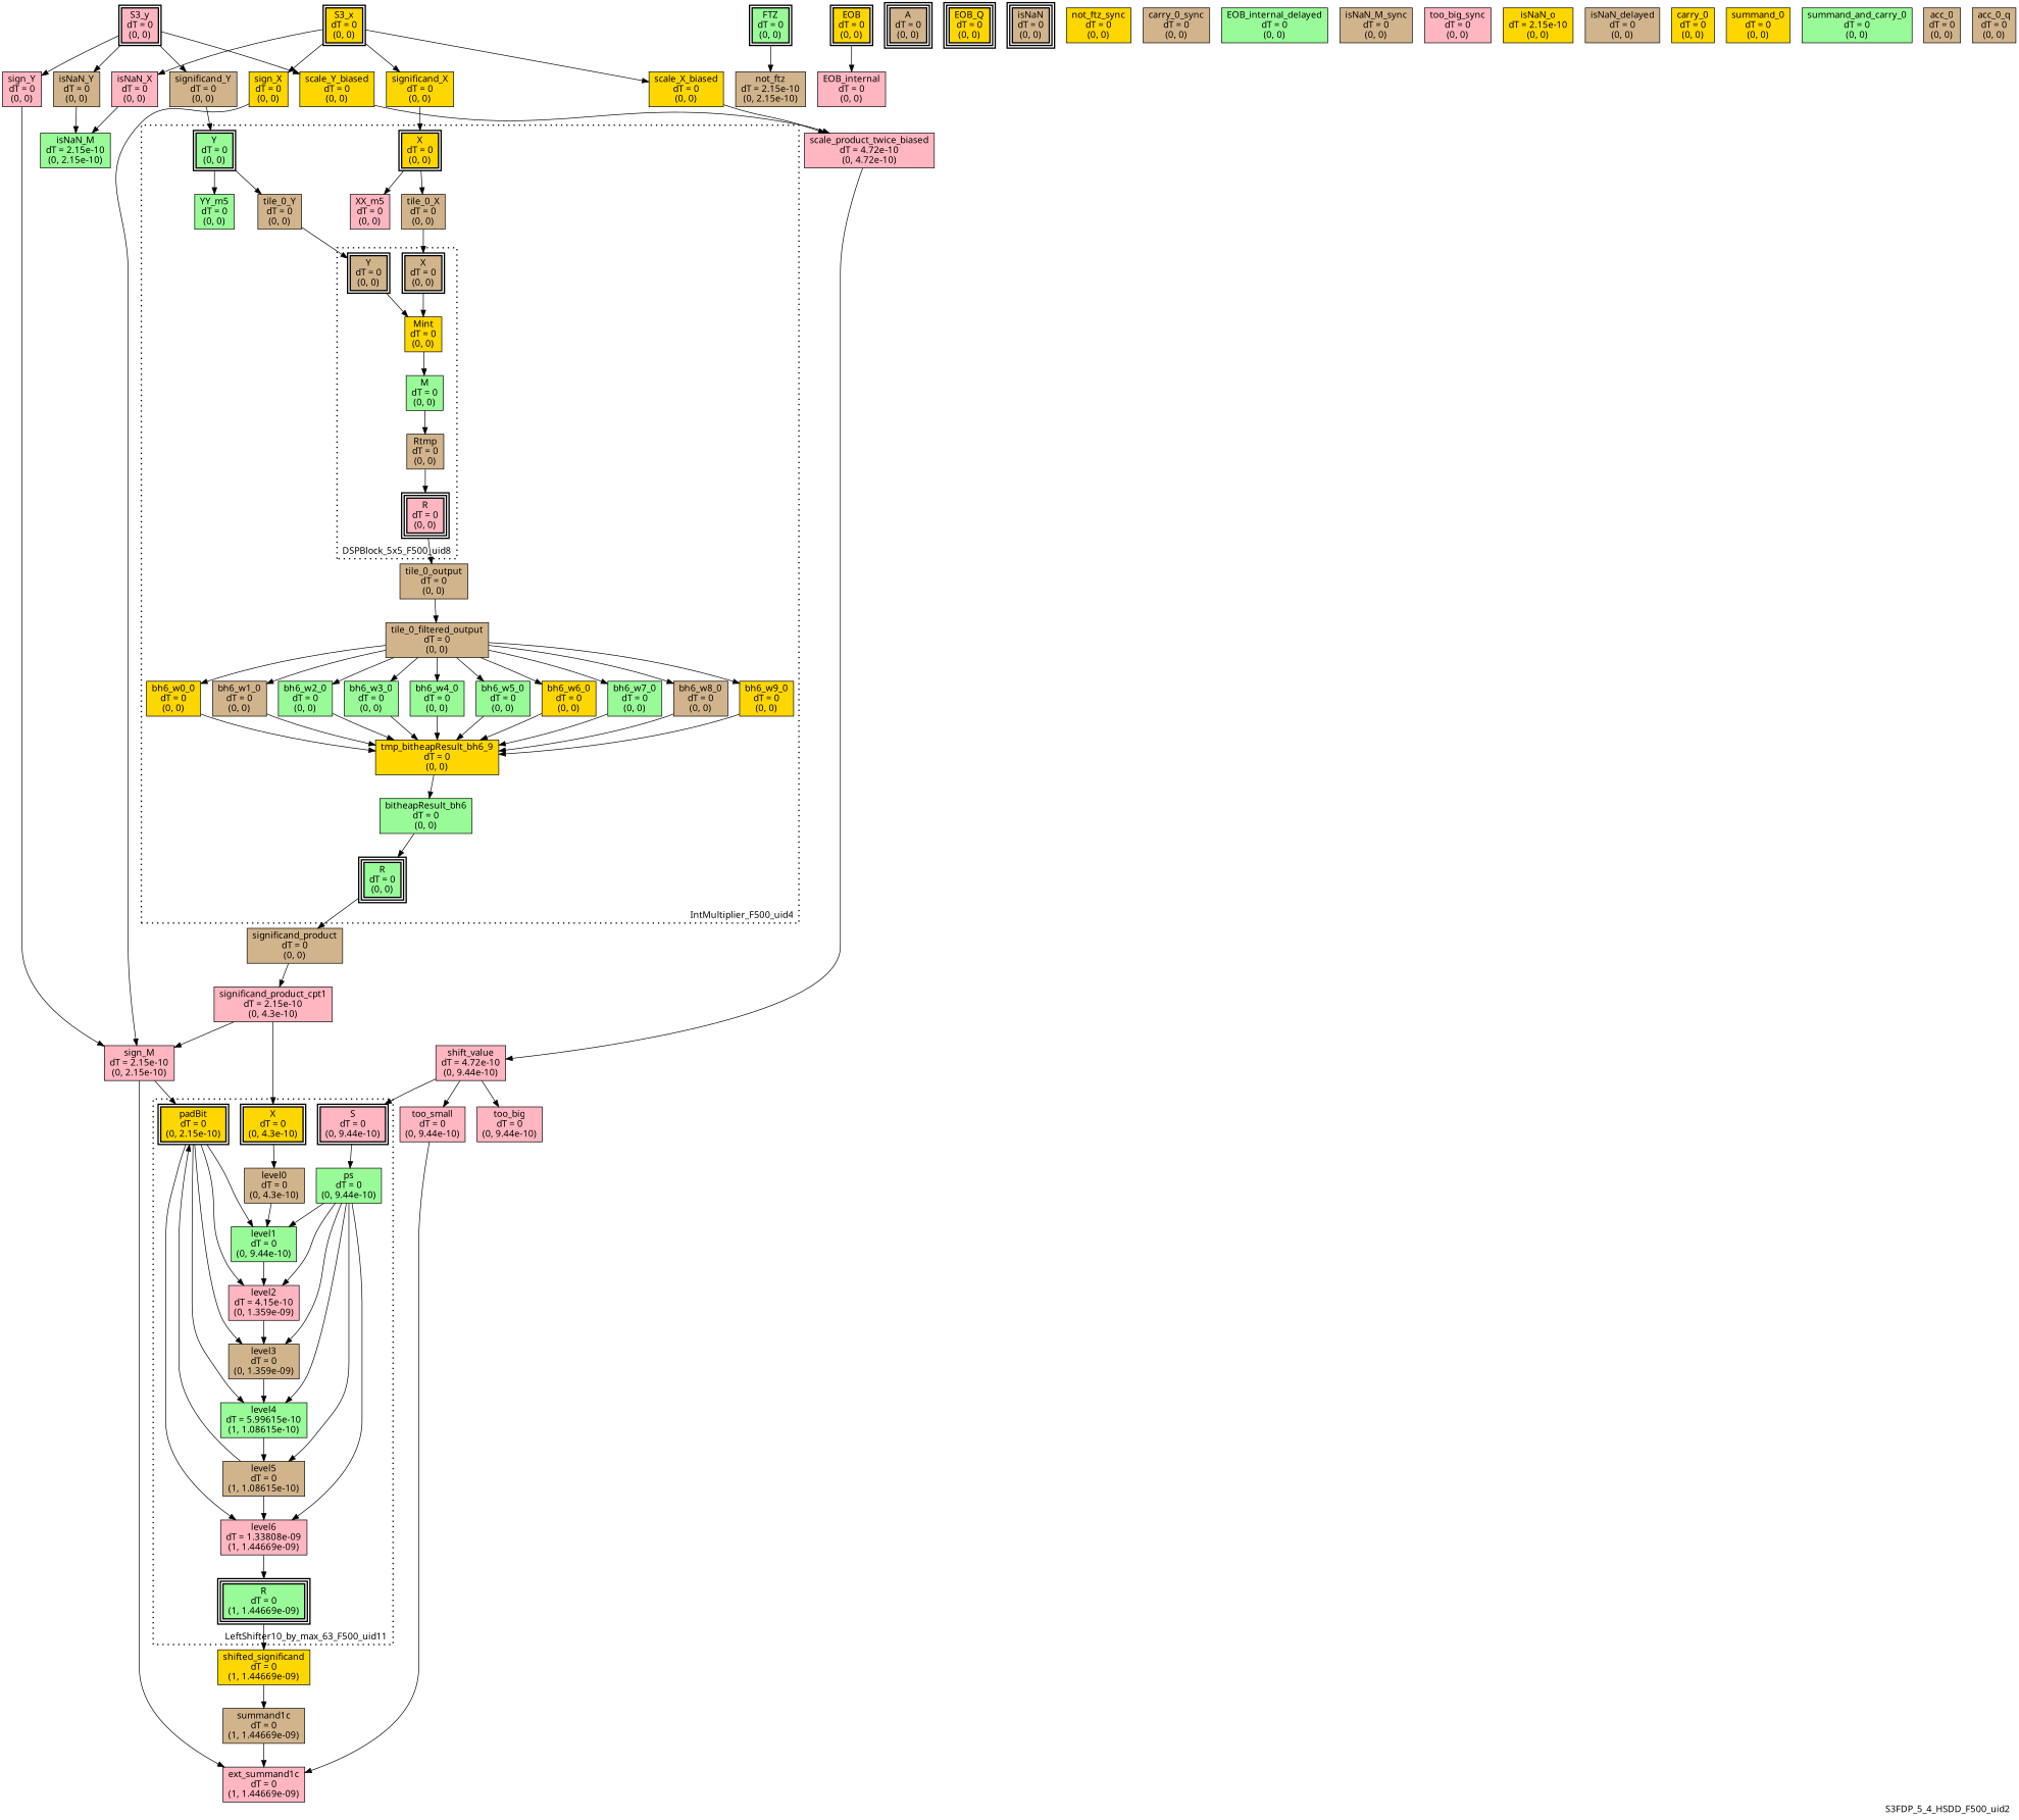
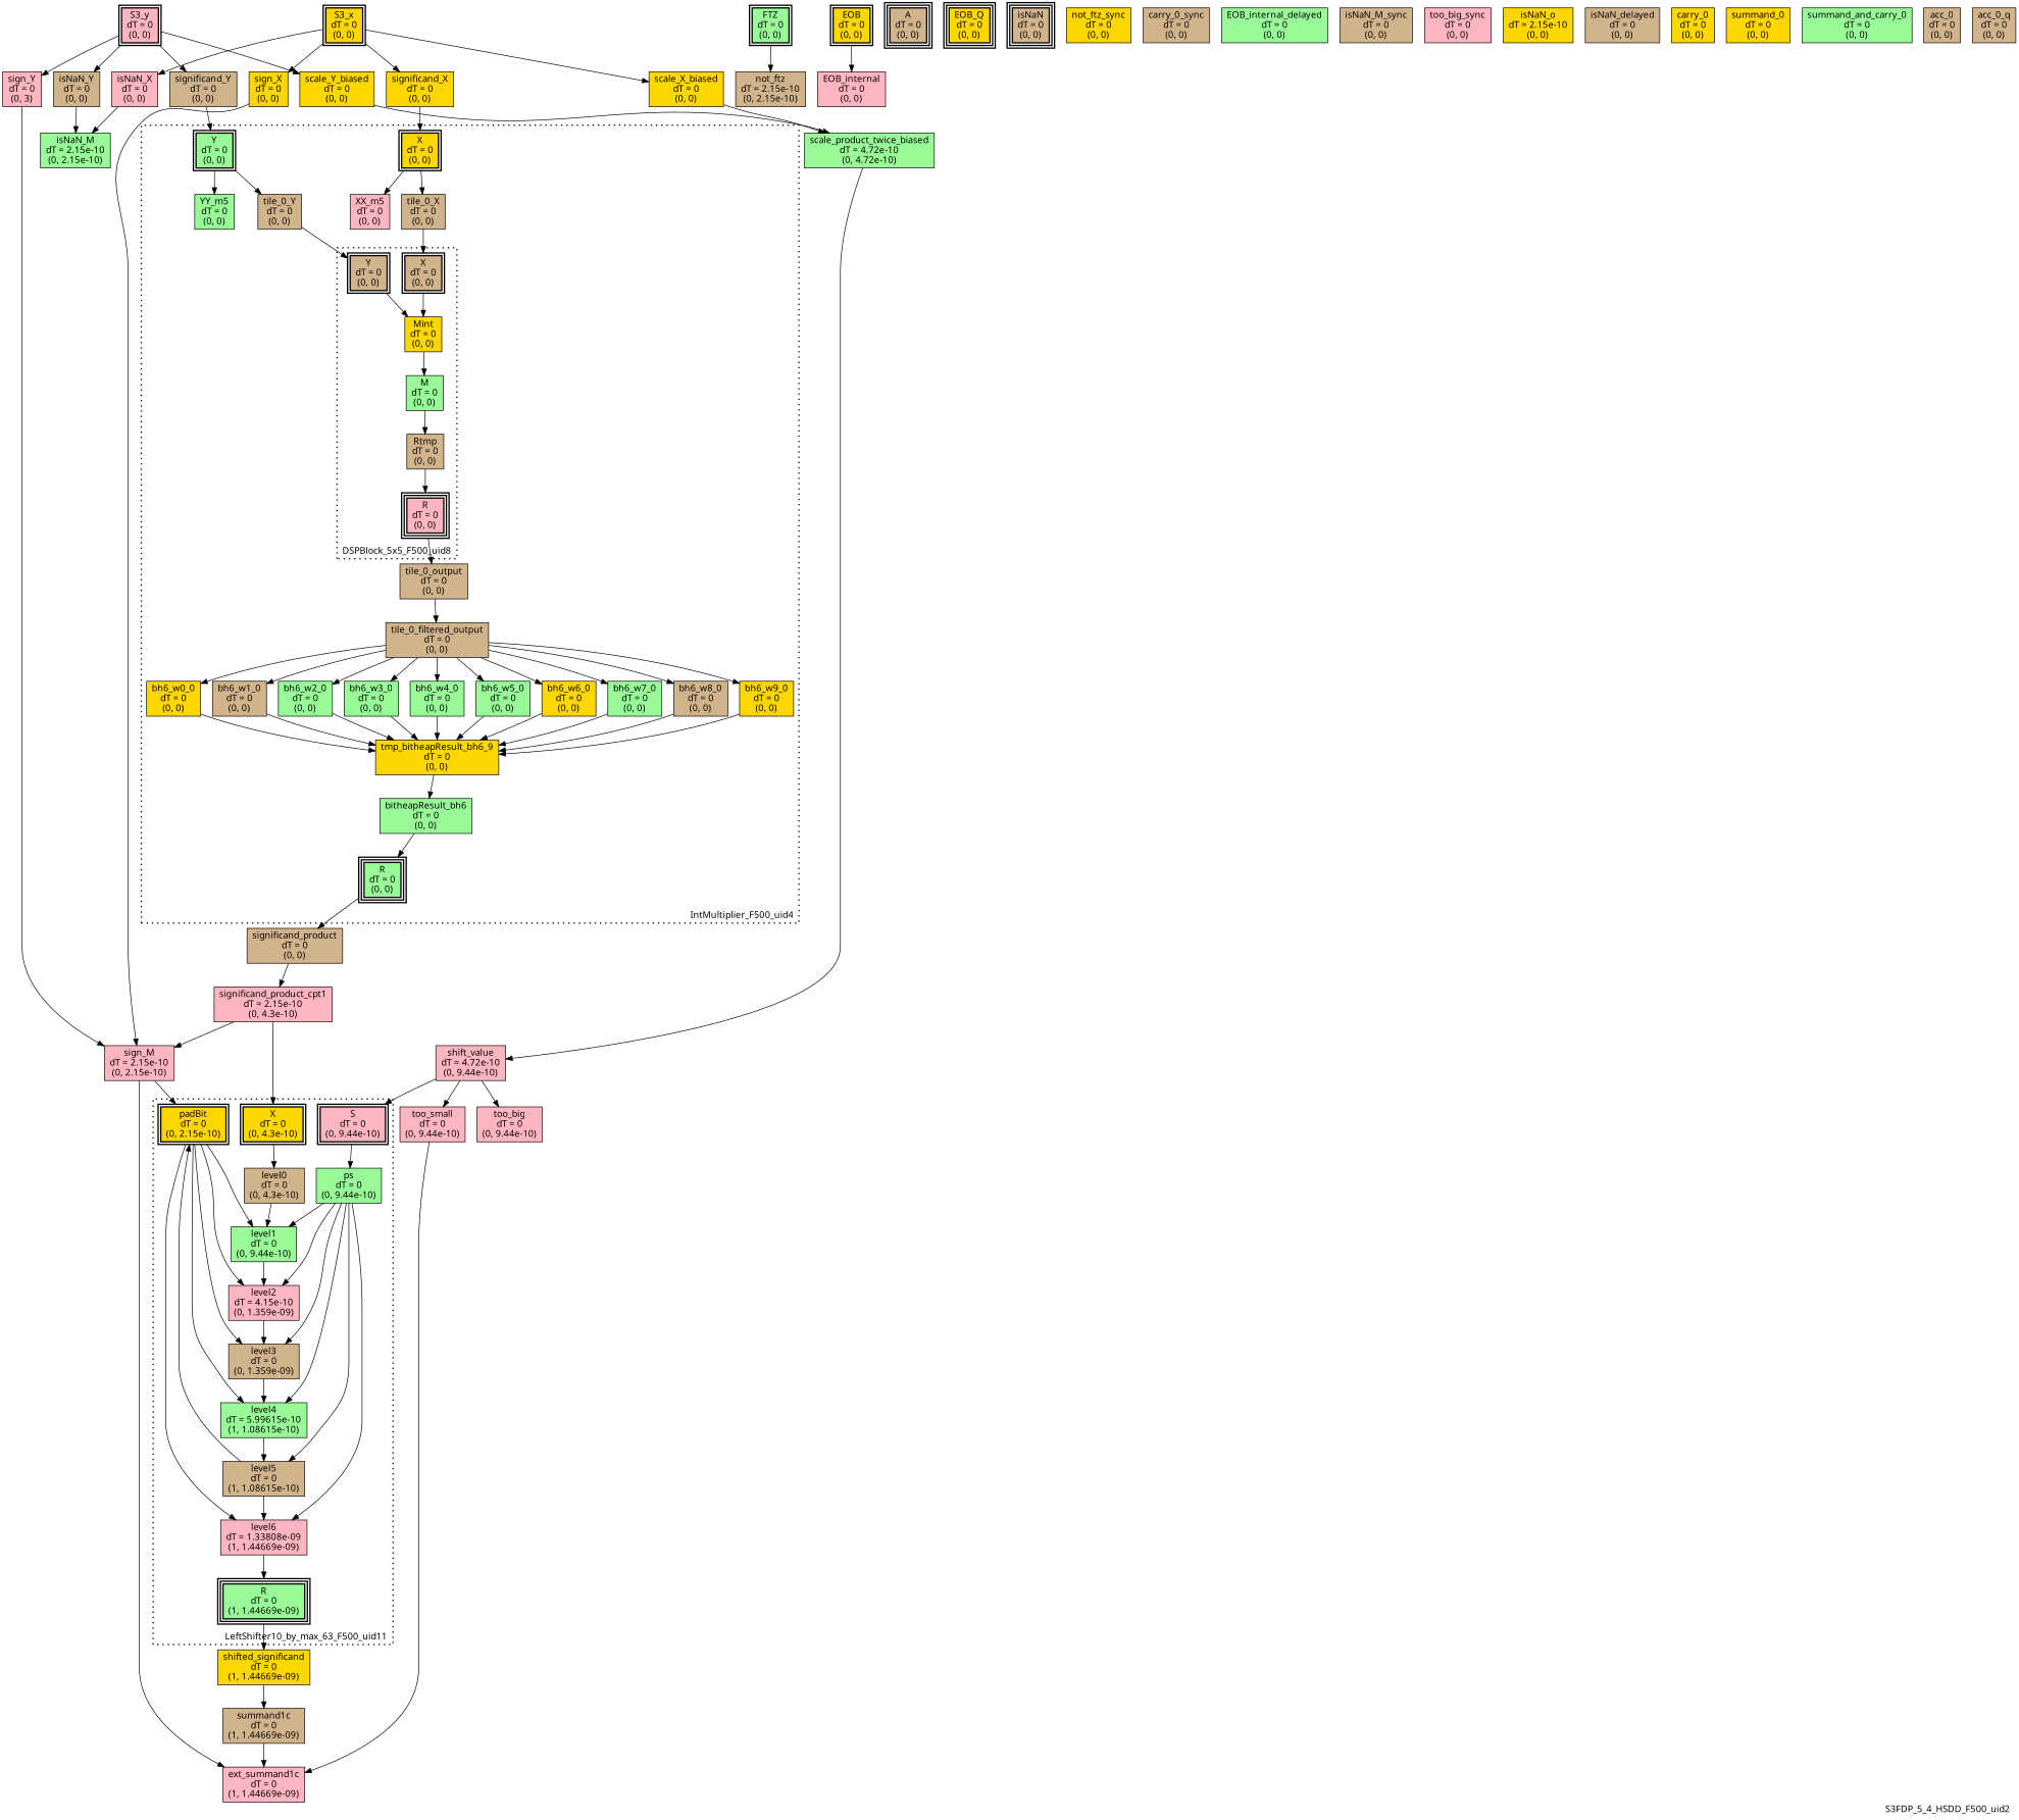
  digraph {
    fontname="Noto Sans"
    label=S3FDP_5_4_HSDD_F500_uid2
    labeljust=right
    labelloc=bottom
    nodesep=0.25
    ranksep=0.5
    node [color=black fillcolor=tan fontname="Noto Sans" peripheries=1 shape=box style=filled]
    edge [arrowhead=normal arrowsize=1.0 arrowtail=normal color=black dir=forward fontname="Noto Sans"]
    n1 [fillcolor=gold label="S3_x\ndT = 0\n(0, 0)" peripheries=2 style="bold, filled,filled"]
    n2 [fillcolor=lightpink label="S3_y\ndT = 0\n(0, 0)" peripheries=2 style="bold, filled,filled"]
    n3 [fillcolor=palegreen label="FTZ\ndT = 0\n(0, 0)" peripheries=2 style="bold, filled,filled"]
    n4 [fillcolor=gold label="EOB\ndT = 0\n(0, 0)" peripheries=2 style="bold, filled,filled"]
    n5 [label="A\ndT = 0\n(0, 0)" peripheries=3 style="bold, filled,filled"]
    n6 [fillcolor=gold label="EOB_Q\ndT = 0\n(0, 0)" peripheries=3 style="bold, filled,filled"]
    n7 [label="isNaN\ndT = 0\n(0, 0)" peripheries=3 style="bold, filled,filled"]
    n8 [fillcolor=gold label="X\ndT = 0\n(0, 0)" peripheries=2 style="bold, filled,filled"]
    n9 [fillcolor=palegreen label="Y\ndT = 0\n(0, 0)" peripheries=2 style="bold, filled,filled"]
    n10 [fillcolor=palegreen label="R\ndT = 0\n(0, 0)" peripheries=3 style="bold, filled,filled"]
    n11 [label="X\ndT = 0\n(0, 0)" peripheries=2 style="bold, filled,filled"]
    n12 [label="Y\ndT = 0\n(0, 0)" peripheries=2 style="bold, filled,filled"]
    n13 [fillcolor=lightpink label="R\ndT = 0\n(0, 0)" peripheries=3 style="bold, filled,filled"]
    n14 [fillcolor=gold label="Mint\ndT = 0\n(0, 0)"]
    n15 [fillcolor=palegreen label="M\ndT = 0\n(0, 0)"]
    n16 [label="Rtmp\ndT = 0\n(0, 0)"]
    n17 [fillcolor=lightpink label="XX_m5\ndT = 0\n(0, 0)"]
    n18 [label="tile_0_X\ndT = 0\n(0, 0)"]
    n19 [fillcolor=palegreen label="YY_m5\ndT = 0\n(0, 0)"]
    n20 [label="tile_0_Y\ndT = 0\n(0, 0)"]
    n21 [label="tile_0_output\ndT = 0\n(0, 0)"]
    n22 [label="tile_0_filtered_output\ndT = 0\n(0, 0)"]
    n23 [fillcolor=gold label="bh6_w0_0\ndT = 0\n(0, 0)"]
    n24 [label="bh6_w1_0\ndT = 0\n(0, 0)"]
    n25 [fillcolor=palegreen label="bh6_w2_0\ndT = 0\n(0, 0)"]
    n26 [fillcolor=palegreen label="bh6_w3_0\ndT = 0\n(0, 0)"]
    n27 [fillcolor=palegreen label="bh6_w4_0\ndT = 0\n(0, 0)"]
    n28 [fillcolor=palegreen label="bh6_w5_0\ndT = 0\n(0, 0)"]
    n29 [fillcolor=gold label="bh6_w6_0\ndT = 0\n(0, 0)"]
    n30 [fillcolor=palegreen label="bh6_w7_0\ndT = 0\n(0, 0)"]
    n31 [label="bh6_w8_0\ndT = 0\n(0, 0)"]
    n32 [fillcolor=gold label="bh6_w9_0\ndT = 0\n(0, 0)"]
    n33 [fillcolor=gold label="tmp_bitheapResult_bh6_9\ndT = 0\n(0, 0)"]
    n34 [fillcolor=palegreen label="bitheapResult_bh6\ndT = 0\n(0, 0)"]
    n35 [fillcolor=gold label="X\ndT = 0\n(0, 4.3e-10)" peripheries=2 style="bold, filled,filled"]
    n36 [fillcolor=lightpink label="S\ndT = 0\n(0, 9.44e-10)" peripheries=2 style="bold, filled,filled"]
    n37 [fillcolor=gold label="padBit\ndT = 0\n(0, 2.15e-10)" peripheries=2 style="bold, filled,filled"]
    n38 [fillcolor=palegreen label="R\ndT = 0\n(1, 1.44669e-09)" peripheries=3 style="bold, filled,filled"]
    n39 [label="level0\ndT = 0\n(0, 4.3e-10)"]
    n40 [fillcolor=palegreen label="ps\ndT = 0\n(0, 9.44e-10)"]
    n41 [fillcolor=palegreen label="level1\ndT = 0\n(0, 9.44e-10)"]
    n42 [fillcolor=lightpink label="level2\ndT = 4.15e-10\n(0, 1.359e-09)"]
    n43 [label="level3\ndT = 0\n(0, 1.359e-09)"]
    n44 [fillcolor=palegreen label="level4\ndT = 5.99615e-10\n(1, 1.08615e-10)"]
    n45 [label="level5\ndT = 0\n(1, 1.08615e-10)"]
    n46 [fillcolor=lightpink label="level6\ndT = 1.33808e-09\n(1, 1.44669e-09)"]
    n47 [fillcolor=gold label="sign_X\ndT = 0\n(0, 0)"]
    n48 [fillcolor=lightpink label="isNaN_X\ndT = 0\n(0, 0)"]
    n49 [fillcolor=gold label="significand_X\ndT = 0\n(0, 0)"]
    n50 [fillcolor=gold label="scale_X_biased\ndT = 0\n(0, 0)"]
-   n51 [fillcolor=lightpink label="sign_Y\ndT = 0\n(0, 0)"]
+   n51 [fillcolor=lightpink label="sign_Y\ndT = 0\n(0, 3)"]
    n52 [label="isNaN_Y\ndT = 0\n(0, 0)"]
    n53 [label="significand_Y\ndT = 0\n(0, 0)"]
    n54 [fillcolor=gold label="scale_Y_biased\ndT = 0\n(0, 0)"]
    n55 [label="not_ftz\ndT = 2.15e-10\n(0, 2.15e-10)"]
    n56 [fillcolor=lightpink label="EOB_internal\ndT = 0\n(0, 0)"]
    n57 [label="significand_product\ndT = 0\n(0, 0)"]
    n58 [fillcolor=gold label="shifted_significand\ndT = 0\n(1, 1.44669e-09)"]
    n59 [fillcolor=lightpink label="sign_M\ndT = 2.15e-10\n(0, 2.15e-10)"]
    n60 [fillcolor=palegreen label="isNaN_M\ndT = 2.15e-10\n(0, 2.15e-10)"]
-   n61 [fillcolor=lightpink label="scale_product_twice_biased\ndT = 4.72e-10\n(0, 4.72e-10)"]
+   n61 [fillcolor=palegreen label="scale_product_twice_biased\ndT = 4.72e-10\n(0, 4.72e-10)"]
    n62 [fillcolor=lightpink label="ext_summand1c\ndT = 0\n(1, 1.44669e-09)"]
    n63 [fillcolor=lightpink label="significand_product_cpt1\ndT = 2.15e-10\n(0, 4.3e-10)"]
    n64 [fillcolor=lightpink label="shift_value\ndT = 4.72e-10\n(0, 9.44e-10)"]
    n65 [fillcolor=lightpink label="too_small\ndT = 0\n(0, 9.44e-10)"]
    n66 [fillcolor=lightpink label="too_big\ndT = 0\n(0, 9.44e-10)"]
    n67 [label="summand1c\ndT = 0\n(1, 1.44669e-09)"]
    n68 [fillcolor=gold label="not_ftz_sync\ndT = 0\n(0, 0)"]
    n69 [label="carry_0_sync\ndT = 0\n(0, 0)"]
    n70 [fillcolor=palegreen label="EOB_internal_delayed\ndT = 0\n(0, 0)"]
    n71 [label="isNaN_M_sync\ndT = 0\n(0, 0)"]
    n72 [fillcolor=lightpink label="too_big_sync\ndT = 0\n(0, 0)"]
    n73 [fillcolor=gold label="isNaN_o\ndT = 2.15e-10\n(0, 0)"]
    n74 [label="isNaN_delayed\ndT = 0\n(0, 0)"]
    n75 [fillcolor=gold label="carry_0\ndT = 0\n(0, 0)"]
    n76 [fillcolor=gold label="summand_0\ndT = 0\n(0, 0)"]
    n77 [fillcolor=palegreen label="summand_and_carry_0\ndT = 0\n(0, 0)"]
    n78 [label="acc_0\ndT = 0\n(0, 0)"]
    n79 [label="acc_0_q\ndT = 0\n(0, 0)"]
    subgraph sub_1 {
      rank=same
      n1
      n2
      n3
      n4
    }
    subgraph sub_2 {
      rank=same
      n5
      n6
      n7
    }
    subgraph cluster_3 {
      label=IntMultiplier_F500_uid4
      style="bold, dotted"
      n17
      n18
      n19
      n20
      n21
      n22
      n23
      n24
      n25
      n26
      n27
      n28
      n29
      n30
      n31
      n32
      n33
      n34
      subgraph sub_4 {
        label=IntMultiplier_F500_uid4
        rank=same
        style="bold, dotted"
        n8
        n9
      }
      subgraph sub_5 {
        label=IntMultiplier_F500_uid4
        rank=same
        style="bold, dotted"
        n10
      }
      subgraph cluster_6 {
        label=DSPBlock_5x5_F500_uid8
        style="bold, dotted"
        n14
        n15
        n16
        subgraph sub_7 {
          label=DSPBlock_5x5_F500_uid8
          rank=same
          style="bold, dotted"
          n11
          n12
        }
        subgraph sub_8 {
          label=DSPBlock_5x5_F500_uid8
          rank=same
          style="bold, dotted"
          n13
        }
      }
    }
    subgraph cluster_9 {
      label=LeftShifter10_by_max_63_F500_uid11
      style="bold, dotted"
      n39
      n40
      n41
      n42
      n43
      n44
      n45
      n46
      subgraph sub_10 {
        label=LeftShifter10_by_max_63_F500_uid11
        rank=same
        style="bold, dotted"
        n35
        n36
        n37
      }
      subgraph sub_11 {
        label=LeftShifter10_by_max_63_F500_uid11
        rank=same
        style="bold, dotted"
        n38
      }
    }
    n1 -> n47
    n1 -> n48
    n1 -> n49
    n1 -> n50
    n2 -> n51
    n2 -> n52
    n2 -> n53
    n2 -> n54
    n3 -> n55
    n4 -> n56
    n8 -> n17
    n8 -> n18
    n9 -> n19
    n9 -> n20
    n10 -> n57
    n11 -> n14
    n12 -> n14
    n13 -> n21
    n14 -> n15
    n15 -> n16
    n16 -> n13
    n18 -> n11
    n20 -> n12
    n21 -> n22
    n22 -> n23
    n22 -> n24
    n22 -> n25
    n22 -> n26
    n22 -> n27
    n22 -> n28
    n22 -> n29
    n22 -> n30
    n22 -> n31
    n22 -> n32
    n23 -> n33
    n24 -> n33
    n25 -> n33
    n26 -> n33
    n27 -> n33
    n28 -> n33
    n29 -> n33
    n30 -> n33
    n31 -> n33
    n32 -> n33
    n33 -> n34
    n34 -> n10
    n35 -> n39
    n36 -> n40
    n37 -> n41
    n37 -> n42
    n37 -> n43
    n37 -> n44
    n37 -> n46
    n38 -> n58
    n39 -> n41
    n40 -> n41
    n40 -> n42
    n40 -> n43
    n40 -> n44
    n40 -> n45
    n40 -> n46
    n41 -> n42
    n42 -> n43
    n43 -> n44
    n44 -> n45
    n45 -> n37
    n45 -> n46
    n46 -> n38
    n47 -> n59
    n48 -> n60
    n49 -> n8
    n50 -> n61
    n51 -> n59
    n52 -> n60
    n53 -> n9
    n54 -> n61
    n57 -> n63
    n58 -> n67
    n59 -> n37
    n59 -> n62
    n61 -> n64
    n63 -> n35
    n63 -> n59
    n64 -> n36
    n64 -> n65
    n64 -> n66
    n65 -> n62
    n67 -> n62
  }
